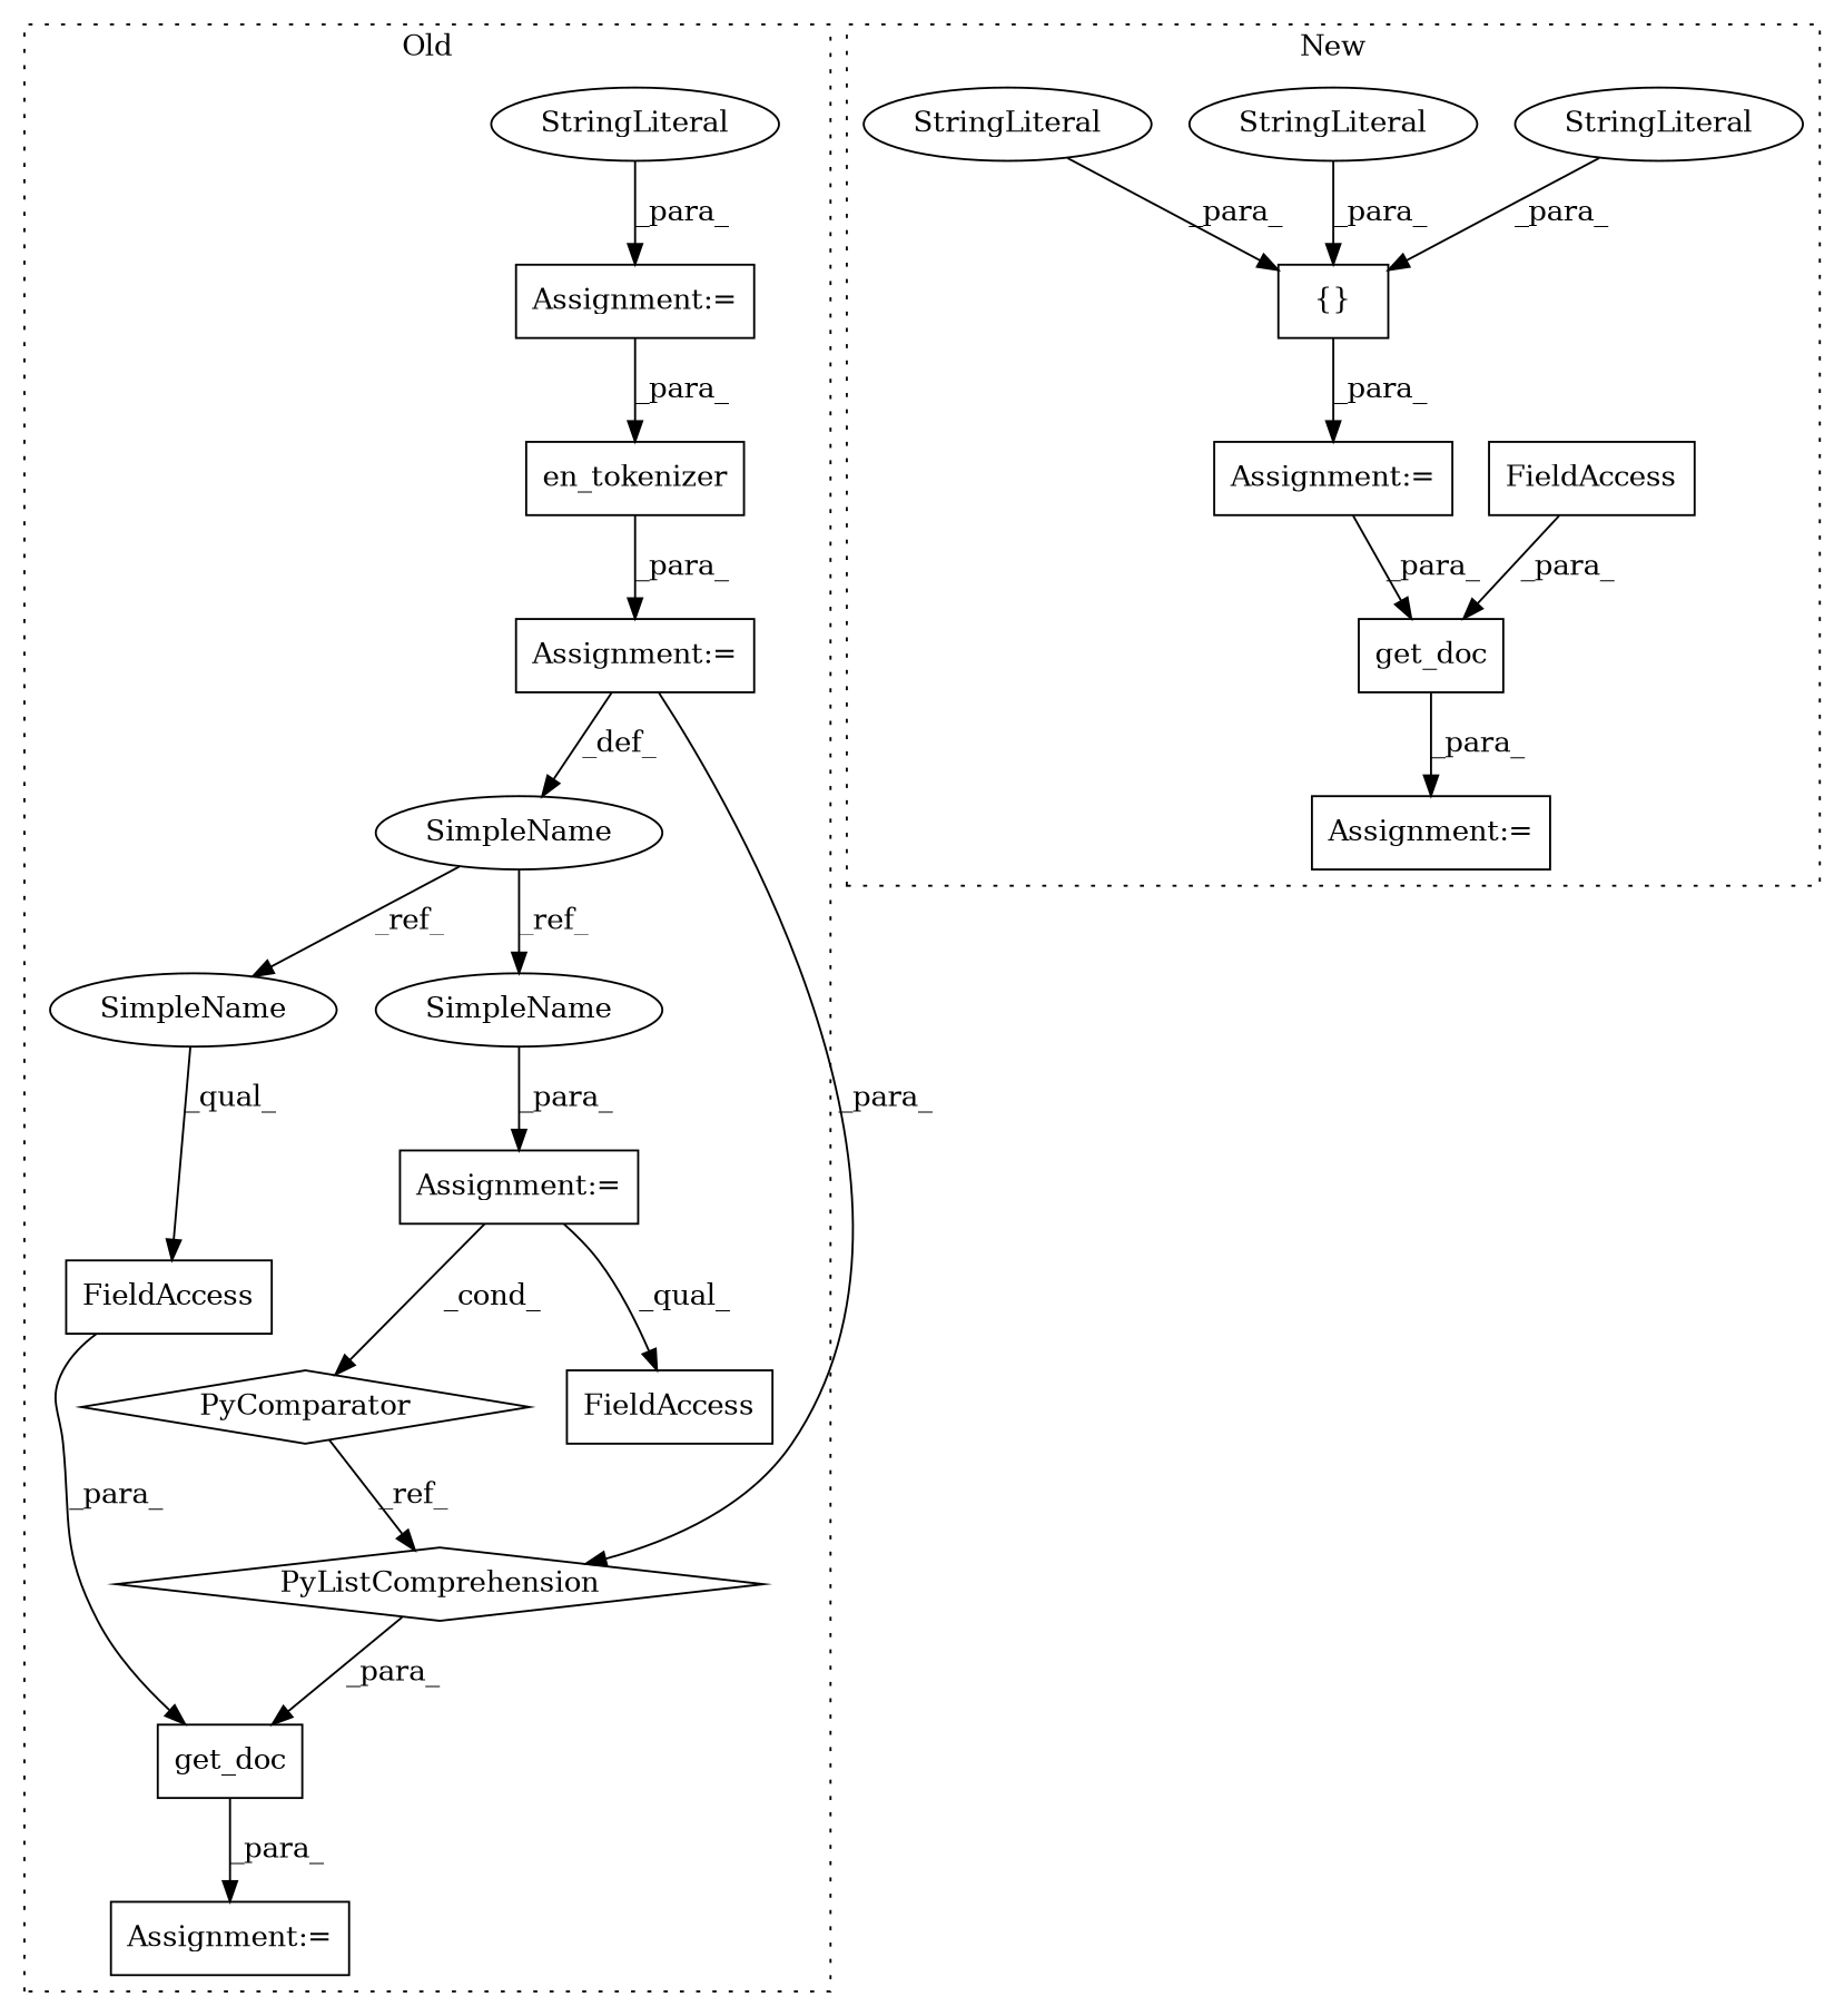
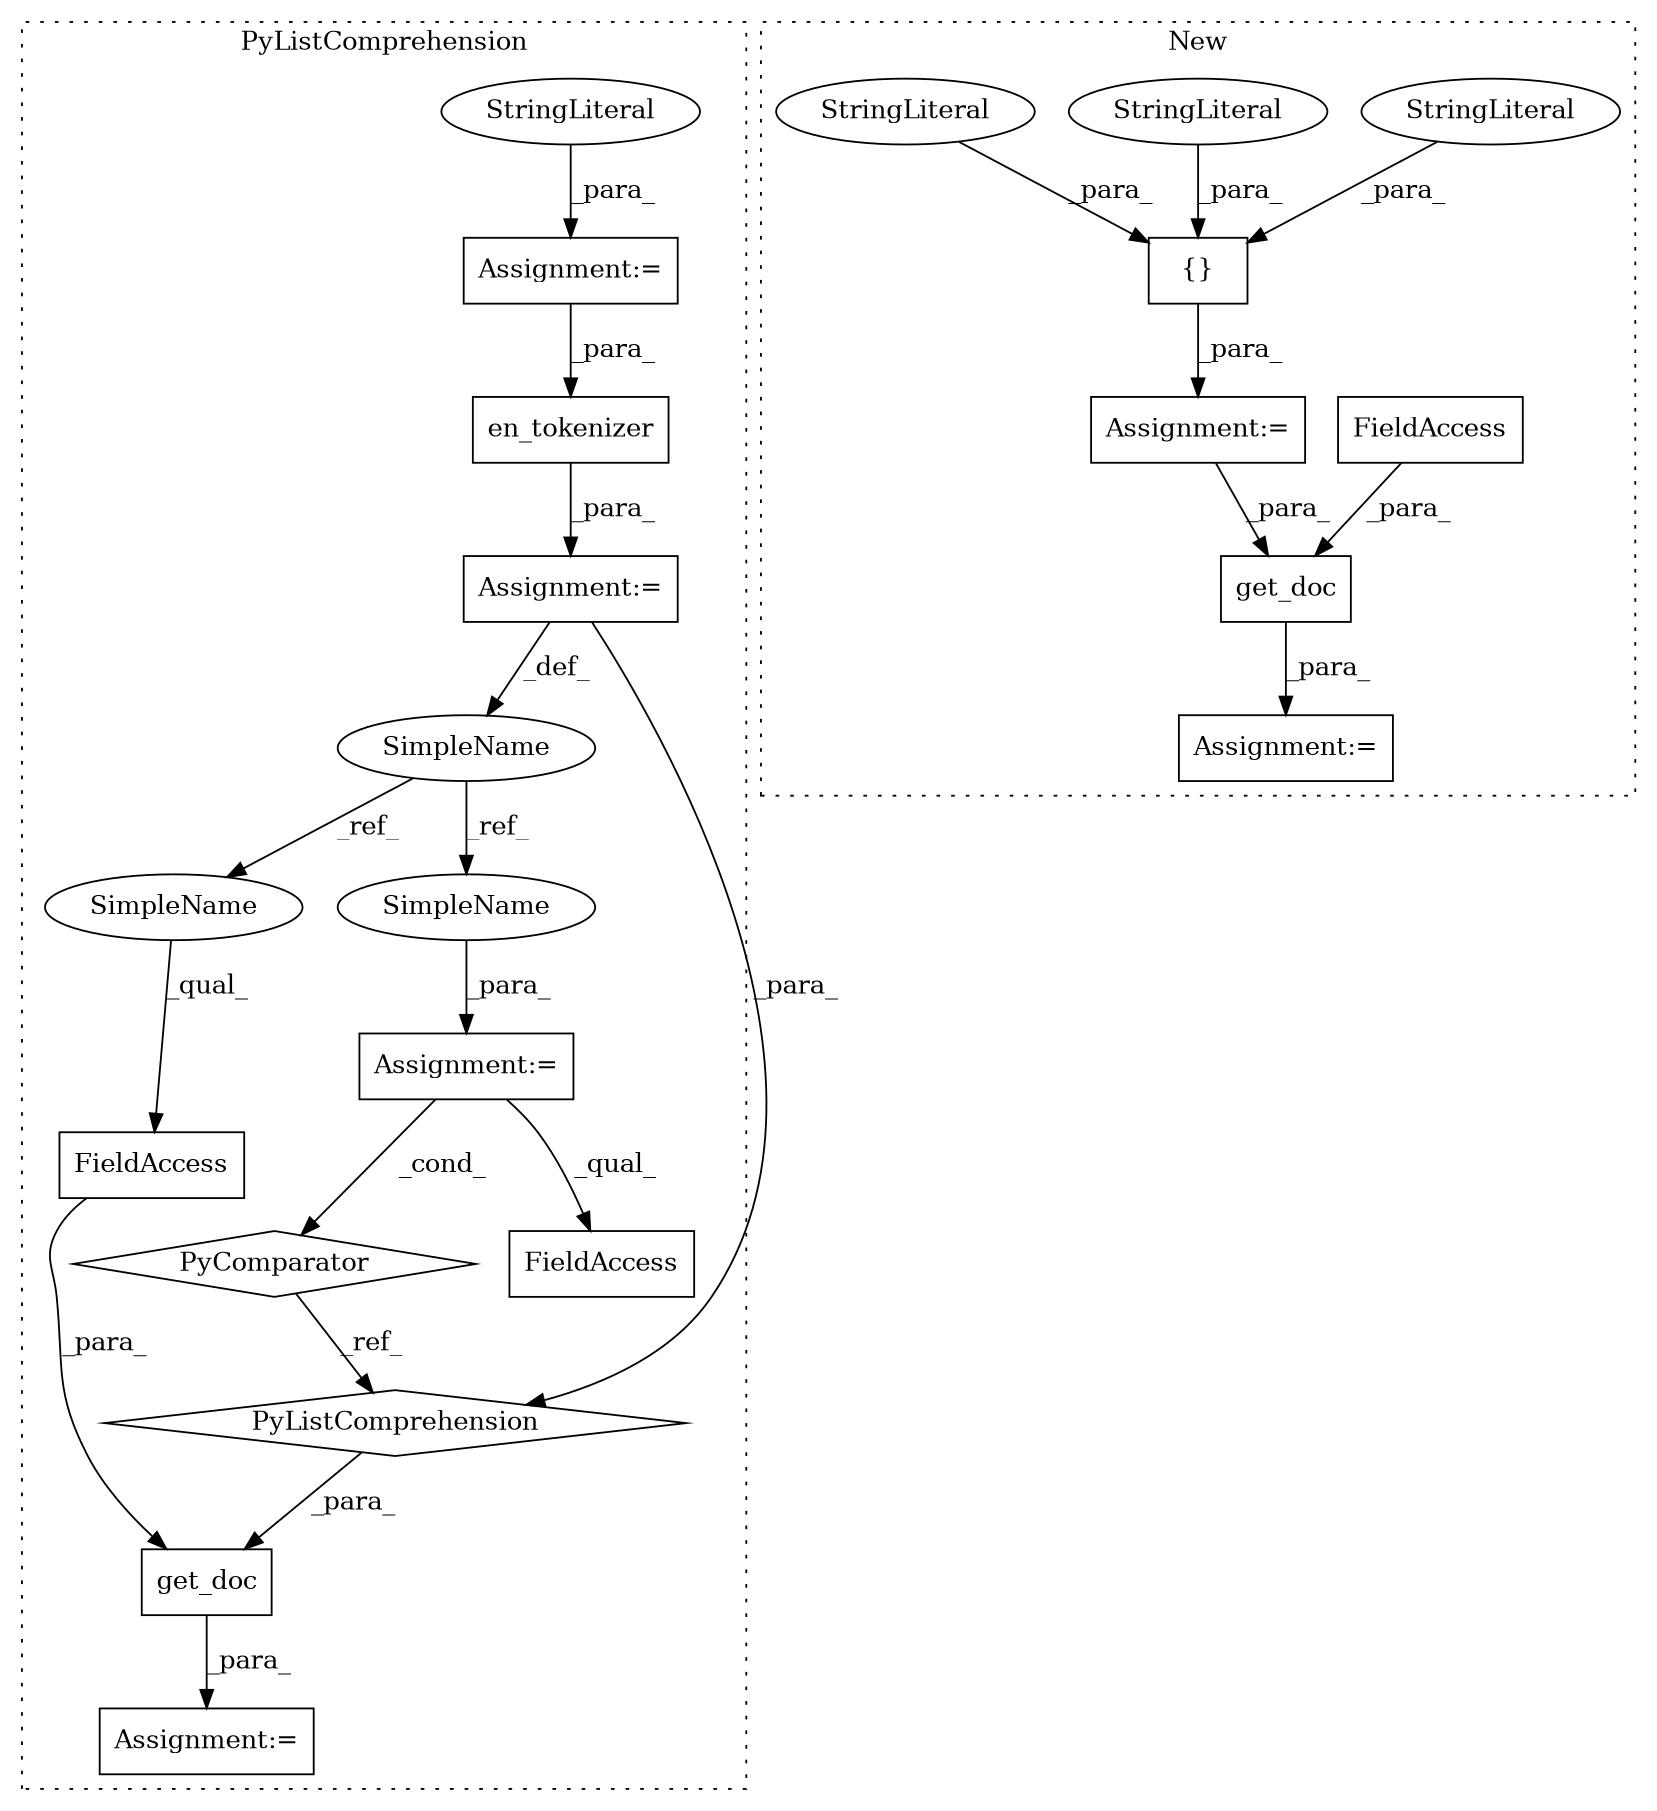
  digraph {
    node [a=7 l=6 s=1871 shape=box]
    n1 [a=32 l="13,1" label=en_tokenizer s="1747,1764"]
    n2 [a=113 l=22 label=PyComparator shape=diamond]
    n3 [a=32 l="8,1" label=get_doc s="1775,1899"]
    n4 [a=22 label=FieldAccess s=1807]
    n5 [a=22 l=12 label=FieldAccess s=1783]
    n6 [a=42 label=SimpleName s=1740 shape=ellipse]
    n7 [l=22 label="Assignment:="]
    n8 [l=1 label="Assignment:=" s=1774]
    n9 [l=1 label="Assignment:=" s=1746]
    n10 [a=109 l=94 label=PyListComprehension s=1807 shape=diamond]
    n11 [l=1 label="Assignment:=" s=1665]
    n12 [a=45 l=18 label=StringLiteral s=1666 shape=ellipse]
    n13 [a=42 label=SimpleName s=1783 shape=ellipse]
    n14 [a=42 label=SimpleName s=1878 shape=ellipse]
    n15 [a=32 l="8,1" label=get_doc s="1686,1712"]
    n16 [a=4 l="1,1" label="{}" s="1599,1625"]
    n17 [a=22 l=8 label=FieldAccess s=1694]
    n18 [l=1 label="Assignment:=" s=1586]
    n19 [l=1 label="Assignment:=" s=1685]
    n20 [a=45 l=10 label=StringLiteral s=1611 shape=ellipse]
    n21 [a=45 l=3 label=StringLiteral s=1600 shape=ellipse]
    n22 [a=45 label=StringLiteral s=1604 shape=ellipse]
    subgraph cluster_1 {
-     label=Old
+     label=PyListComprehension
      style=dotted
      n1
      n2
      n3
      n4
      n5
      n6
      n7
      n8
      n9
      n10
      n11
      n12
      n13
      n14
    }
    subgraph cluster_2 {
      label=New
      style=dotted
      n15
      n16
      n17
      n18
      n19
      n20
      n21
      n22
    }
    n1 -> n9 [label=_para_]
    n2 -> n10 [label=_ref_]
    n3 -> n8 [label=_para_]
    n5 -> n3 [label=_para_]
    n6 -> n13 [label=_ref_]
    n6 -> n14 [label=_ref_]
    n7 -> n2 [label=_cond_]
    n7 -> n4 [label=_qual_]
    n9 -> n6 [label=_def_]
    n9 -> n10 [label=_para_]
    n10 -> n3 [label=_para_]
    n11 -> n1 [label=_para_]
    n12 -> n11 [label=_para_]
    n13 -> n5 [label=_qual_]
    n14 -> n7 [label=_para_]
    n15 -> n19 [label=_para_]
    n16 -> n18 [label=_para_]
    n17 -> n15 [label=_para_]
    n18 -> n15 [label=_para_]
    n20 -> n16 [label=_para_]
    n21 -> n16 [label=_para_]
    n22 -> n16 [label=_para_]
  }
